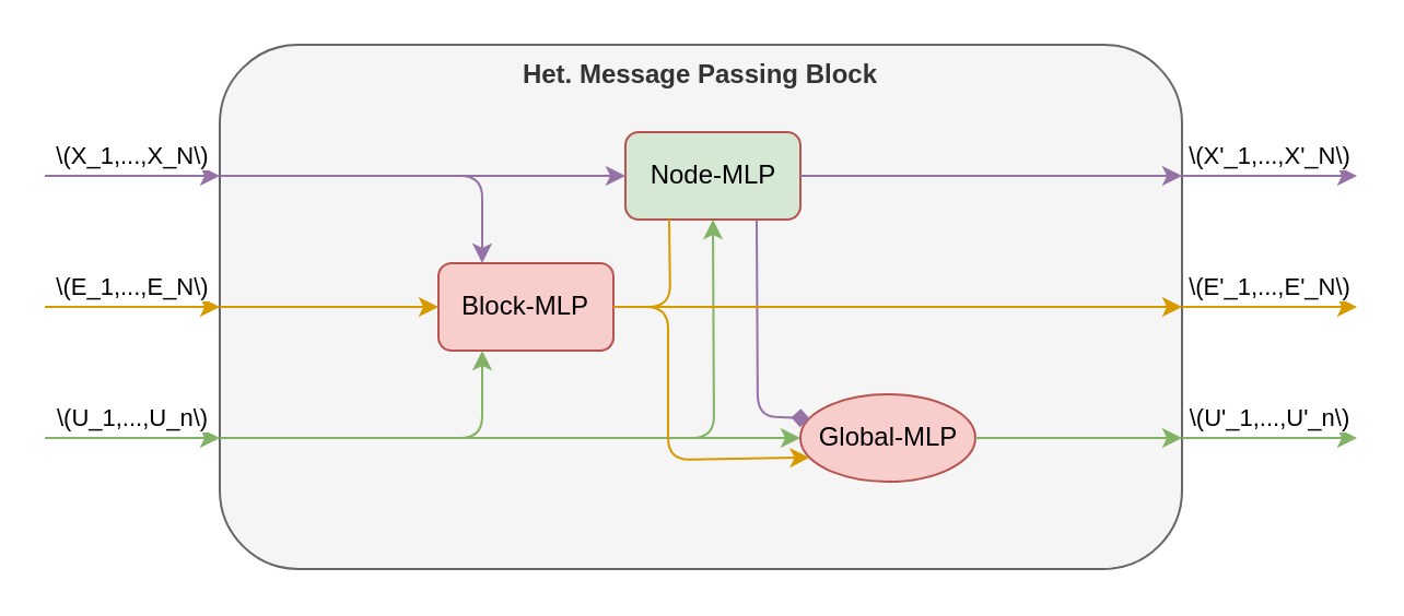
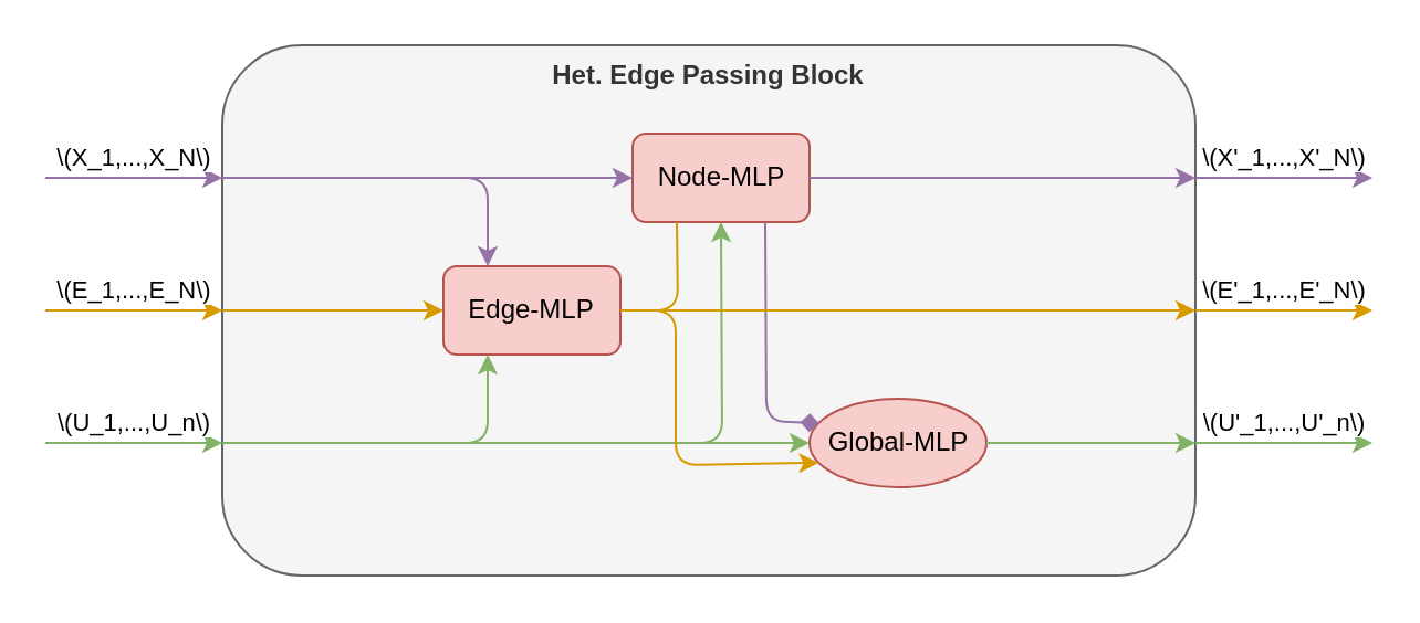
  <mxCell id="0" />
  <mxCell id="1" parent="0" />
- <mxCell id="2" value="&lt;font style=&quot;font-size: 12px&quot;&gt;Het. Message Passing Block&lt;/font&gt;" style="rounded=1;whiteSpace=wrap;html=1;fillColor=#f5f5f5;fontColor=#333333;strokeColor=#666666;verticalAlign=top;fontStyle=1;fontSize=12;" vertex="1" parent="1"><mxGeometry x="100" y="20" width="440" height="240" as="geometry" /></mxCell>
+ <mxCell id="2" value="&lt;font style=&quot;font-size: 12px&quot;&gt;Het. Edge Passing Block&lt;/font&gt;" style="rounded=1;whiteSpace=wrap;html=1;fillColor=#f5f5f5;fontColor=#333333;strokeColor=#666666;verticalAlign=top;fontStyle=1;fontSize=12;" vertex="1" parent="1"><mxGeometry x="100" y="20" width="440" height="240" as="geometry" /></mxCell>
  <mxCell id="3" value="\(U_1,...,U_n\)" style="endArrow=classic;html=1;rounded=0;entryX=0;entryY=0.75;entryDx=0;entryDy=0;verticalAlign=bottom;fillColor=#d5e8d4;strokeColor=#82b366;" edge="1" parent="1" target="2"><mxGeometry width="50" height="50" relative="1" as="geometry"><mxPoint x="20" y="200" as="sourcePoint" /><mxPoint x="260" y="87.5" as="targetPoint" /></mxGeometry></mxCell>
  <mxCell id="4" value="\(X_1,...,X_N\)" style="endArrow=classic;html=1;rounded=0;verticalAlign=bottom;entryX=0;entryY=0.25;entryDx=0;entryDy=0;fillColor=#e1d5e7;strokeColor=#9673a6;" edge="1" parent="1" target="2"><mxGeometry width="50" height="50" relative="1" as="geometry"><mxPoint x="20" y="80" as="sourcePoint" /><mxPoint x="160" y="32.5" as="targetPoint" /></mxGeometry></mxCell>
  <mxCell id="5" value="\(E_1,...,E_N\)" style="endArrow=classic;html=1;rounded=0;entryX=0;entryY=0.5;entryDx=0;entryDy=0;verticalAlign=bottom;fillColor=#ffe6cc;strokeColor=#d79b00;" edge="1" parent="1" target="2"><mxGeometry width="50" height="50" relative="1" as="geometry"><mxPoint x="20" y="140" as="sourcePoint" /><mxPoint x="160" y="87.5" as="targetPoint" /></mxGeometry></mxCell>
  <mxCell id="6" value="\(X'_1,...,X'_N\)" style="endArrow=classic;html=1;rounded=0;verticalAlign=bottom;exitX=1;exitY=0.25;exitDx=0;exitDy=0;fillColor=#e1d5e7;strokeColor=#9673a6;" edge="1" parent="1" source="2"><mxGeometry width="50" height="50" relative="1" as="geometry"><mxPoint x="240" y="42.5" as="sourcePoint" /><mxPoint x="620" y="80" as="targetPoint" /></mxGeometry></mxCell>
  <mxCell id="7" value="\(E'_1,...,E'_N\)" style="endArrow=classic;html=1;rounded=0;verticalAlign=bottom;exitX=1;exitY=0.5;exitDx=0;exitDy=0;fillColor=#ffe6cc;strokeColor=#d79b00;" edge="1" parent="1" source="2"><mxGeometry width="50" height="50" relative="1" as="geometry"><mxPoint x="349.76" y="42.88" as="sourcePoint" /><mxPoint x="620" y="140" as="targetPoint" /></mxGeometry></mxCell>
  <mxCell id="8" value="\(U'_1,...,U'_n\)" style="endArrow=classic;html=1;rounded=0;exitX=1;exitY=0.75;exitDx=0;exitDy=0;verticalAlign=bottom;fillColor=#d5e8d4;strokeColor=#82b366;" edge="1" parent="1" source="2"><mxGeometry width="50" height="50" relative="1" as="geometry"><mxPoint x="240" y="132.5" as="sourcePoint" /><mxPoint x="620" y="200" as="targetPoint" /></mxGeometry></mxCell>
- <mxCell id="9" value="Node-MLP" style="rounded=1;whiteSpace=wrap;html=1;fillColor=#d5e8d4;strokeColor=#b85450;" vertex="1" parent="1"><mxGeometry x="285.5" y="60" width="80" height="40" as="geometry" /></mxCell>
- <mxCell id="10" value="Block-MLP" style="rounded=1;whiteSpace=wrap;html=1;fillColor=#f8cecc;strokeColor=#b85450;" vertex="1" parent="1"><mxGeometry x="200" y="120" width="80" height="40" as="geometry" /></mxCell>
+ <mxCell id="9" value="Node-MLP" style="rounded=1;whiteSpace=wrap;html=1;fillColor=#f8cecc;strokeColor=#b85450;" vertex="1" parent="1"><mxGeometry x="285.5" y="60" width="80" height="40" as="geometry" /></mxCell>
+ <mxCell id="10" value="Edge-MLP" style="rounded=1;whiteSpace=wrap;html=1;fillColor=#f8cecc;strokeColor=#b85450;" vertex="1" parent="1"><mxGeometry x="200" y="120" width="80" height="40" as="geometry" /></mxCell>
  <mxCell id="11" value="Global-MLP" style="ellipse;whiteSpace=wrap;html=1;fillColor=#f8cecc;strokeColor=#b85450;" vertex="1" parent="1"><mxGeometry x="365.5" y="180" width="80" height="40" as="geometry" /></mxCell>
  <mxCell id="12" value="" style="endArrow=classic;html=1;rounded=1;verticalAlign=bottom;entryX=0.25;entryY=0;entryDx=0;entryDy=0;exitX=0;exitY=0.25;exitDx=0;exitDy=0;fillColor=#e1d5e7;strokeColor=#9673a6;" edge="1" parent="1" source="2" target="10"><mxGeometry width="50" height="50" relative="1" as="geometry"><mxPoint x="80" y="90" as="sourcePoint" /><mxPoint x="160" y="90" as="targetPoint" /><Array as="points"><mxPoint x="220" y="80" /></Array></mxGeometry></mxCell>
  <mxCell id="13" value="" style="endArrow=classic;html=1;rounded=1;verticalAlign=bottom;entryX=0;entryY=0.5;entryDx=0;entryDy=0;exitX=0;exitY=0.5;exitDx=0;exitDy=0;fillColor=#ffe6cc;strokeColor=#d79b00;" edge="1" parent="1" source="2" target="10"><mxGeometry width="50" height="50" relative="1" as="geometry"><mxPoint x="160" y="90" as="sourcePoint" /><mxPoint x="230" y="135" as="targetPoint" /><Array as="points" /></mxGeometry></mxCell>
  <mxCell id="14" value="" style="endArrow=classic;html=1;rounded=1;verticalAlign=bottom;entryX=0.25;entryY=1;entryDx=0;entryDy=0;exitX=0;exitY=0.75;exitDx=0;exitDy=0;fillColor=#d5e8d4;strokeColor=#82b366;" edge="1" parent="1" source="2" target="10"><mxGeometry width="50" height="50" relative="1" as="geometry"><mxPoint x="160" y="150" as="sourcePoint" /><mxPoint x="210" y="150" as="targetPoint" /><Array as="points"><mxPoint x="220" y="200" /></Array></mxGeometry></mxCell>
  <mxCell id="15" value="" style="endArrow=classic;html=1;rounded=1;verticalAlign=bottom;entryX=0;entryY=0.5;entryDx=0;entryDy=0;exitX=0;exitY=0.25;exitDx=0;exitDy=0;fillColor=#e1d5e7;strokeColor=#9673a6;" edge="1" parent="1" source="2" target="9"><mxGeometry width="50" height="50" relative="1" as="geometry"><mxPoint x="160" y="90" as="sourcePoint" /><mxPoint x="230" y="135" as="targetPoint" /><Array as="points" /></mxGeometry></mxCell>
  <mxCell id="16" value="" style="endArrow=classic;html=1;rounded=1;verticalAlign=bottom;entryX=0.5;entryY=1;entryDx=0;entryDy=0;exitX=0;exitY=0.75;exitDx=0;exitDy=0;fillColor=#d5e8d4;strokeColor=#82b366;" edge="1" parent="1" source="2" target="9"><mxGeometry width="50" height="50" relative="1" as="geometry"><mxPoint x="160" y="210" as="sourcePoint" /><mxPoint x="230" y="165" as="targetPoint" /><Array as="points"><mxPoint x="326" y="200" /></Array></mxGeometry></mxCell>
  <mxCell id="17" value="" style="endArrow=none;html=1;rounded=1;verticalAlign=bottom;entryX=0.25;entryY=1;entryDx=0;entryDy=0;exitX=1;exitY=0.5;exitDx=0;exitDy=0;fillColor=#ffe6cc;strokeColor=#d79b00;" edge="1" parent="1" source="10" target="9"><mxGeometry width="50" height="50" relative="1" as="geometry"><mxPoint x="160" y="210" as="sourcePoint" /><mxPoint x="335.5" y="105" as="targetPoint" /><Array as="points"><mxPoint x="306" y="140" /></Array></mxGeometry></mxCell>
  <mxCell id="18" value="" style="endArrow=classic;html=1;rounded=1;verticalAlign=bottom;entryX=0;entryY=0.5;entryDx=0;entryDy=0;exitX=0;exitY=0.75;exitDx=0;exitDy=0;fillColor=#d5e8d4;strokeColor=#82b366;" edge="1" parent="1" source="2" target="11"><mxGeometry width="50" height="50" relative="1" as="geometry"><mxPoint x="160" y="210" as="sourcePoint" /><mxPoint x="335.5" y="105" as="targetPoint" /><Array as="points"><mxPoint x="326" y="200" /></Array></mxGeometry></mxCell>
  <mxCell id="19" value="" style="endArrow=diamond;html=1;rounded=1;verticalAlign=bottom;entryX=0;entryY=0.25;entryDx=0;entryDy=0;exitX=0.75;exitY=1;exitDx=0;exitDy=0;fillColor=#e1d5e7;strokeColor=#9673a6;" edge="1" parent="1" source="9" target="11"><mxGeometry width="50" height="50" relative="1" as="geometry"><mxPoint x="160" y="210" as="sourcePoint" /><mxPoint x="375.5" y="210" as="targetPoint" /><Array as="points"><mxPoint x="346" y="190" /></Array></mxGeometry></mxCell>
  <mxCell id="20" value="" style="endArrow=classic;html=1;rounded=1;verticalAlign=bottom;entryX=0;entryY=0.75;entryDx=0;entryDy=0;startSize=6;endFill=1;fillColor=#ffe6cc;strokeColor=#d79b00;" edge="1" parent="1" target="11"><mxGeometry width="50" height="50" relative="1" as="geometry"><mxPoint x="280" y="140" as="sourcePoint" /><mxPoint x="315.5" y="105" as="targetPoint" /><Array as="points"><mxPoint x="305" y="140" /><mxPoint x="305" y="210" /></Array></mxGeometry></mxCell>
  <mxCell id="21" value="" style="endArrow=classic;html=1;rounded=1;verticalAlign=bottom;startSize=6;endFill=1;exitX=1;exitY=0.5;exitDx=0;exitDy=0;fillColor=#ffe6cc;strokeColor=#d79b00;entryX=1;entryY=0.5;entryDx=0;entryDy=0;" edge="1" parent="1" source="10" target="2"><mxGeometry width="50" height="50" relative="1" as="geometry"><mxPoint x="290" y="150" as="sourcePoint" /><mxPoint x="500" y="140" as="targetPoint" /><Array as="points" /></mxGeometry></mxCell>
  <mxCell id="22" value="" style="endArrow=classic;html=1;rounded=1;verticalAlign=bottom;startSize=6;endFill=1;exitX=1;exitY=0.5;exitDx=0;exitDy=0;entryX=1;entryY=0.25;entryDx=0;entryDy=0;fillColor=#e1d5e7;strokeColor=#9673a6;" edge="1" parent="1" source="9" target="2"><mxGeometry width="50" height="50" relative="1" as="geometry"><mxPoint x="290" y="150" as="sourcePoint" /><mxPoint x="510" y="150" as="targetPoint" /><Array as="points" /></mxGeometry></mxCell>
  <mxCell id="23" value="" style="endArrow=classic;html=1;rounded=1;verticalAlign=bottom;startSize=6;endFill=1;exitX=1;exitY=0.5;exitDx=0;exitDy=0;entryX=1;entryY=0.75;entryDx=0;entryDy=0;fillColor=#d5e8d4;strokeColor=#82b366;" edge="1" parent="1" source="11" target="2"><mxGeometry width="50" height="50" relative="1" as="geometry"><mxPoint x="375.5" y="90" as="sourcePoint" /><mxPoint x="511" y="90" as="targetPoint" /><Array as="points" /></mxGeometry></mxCell>
